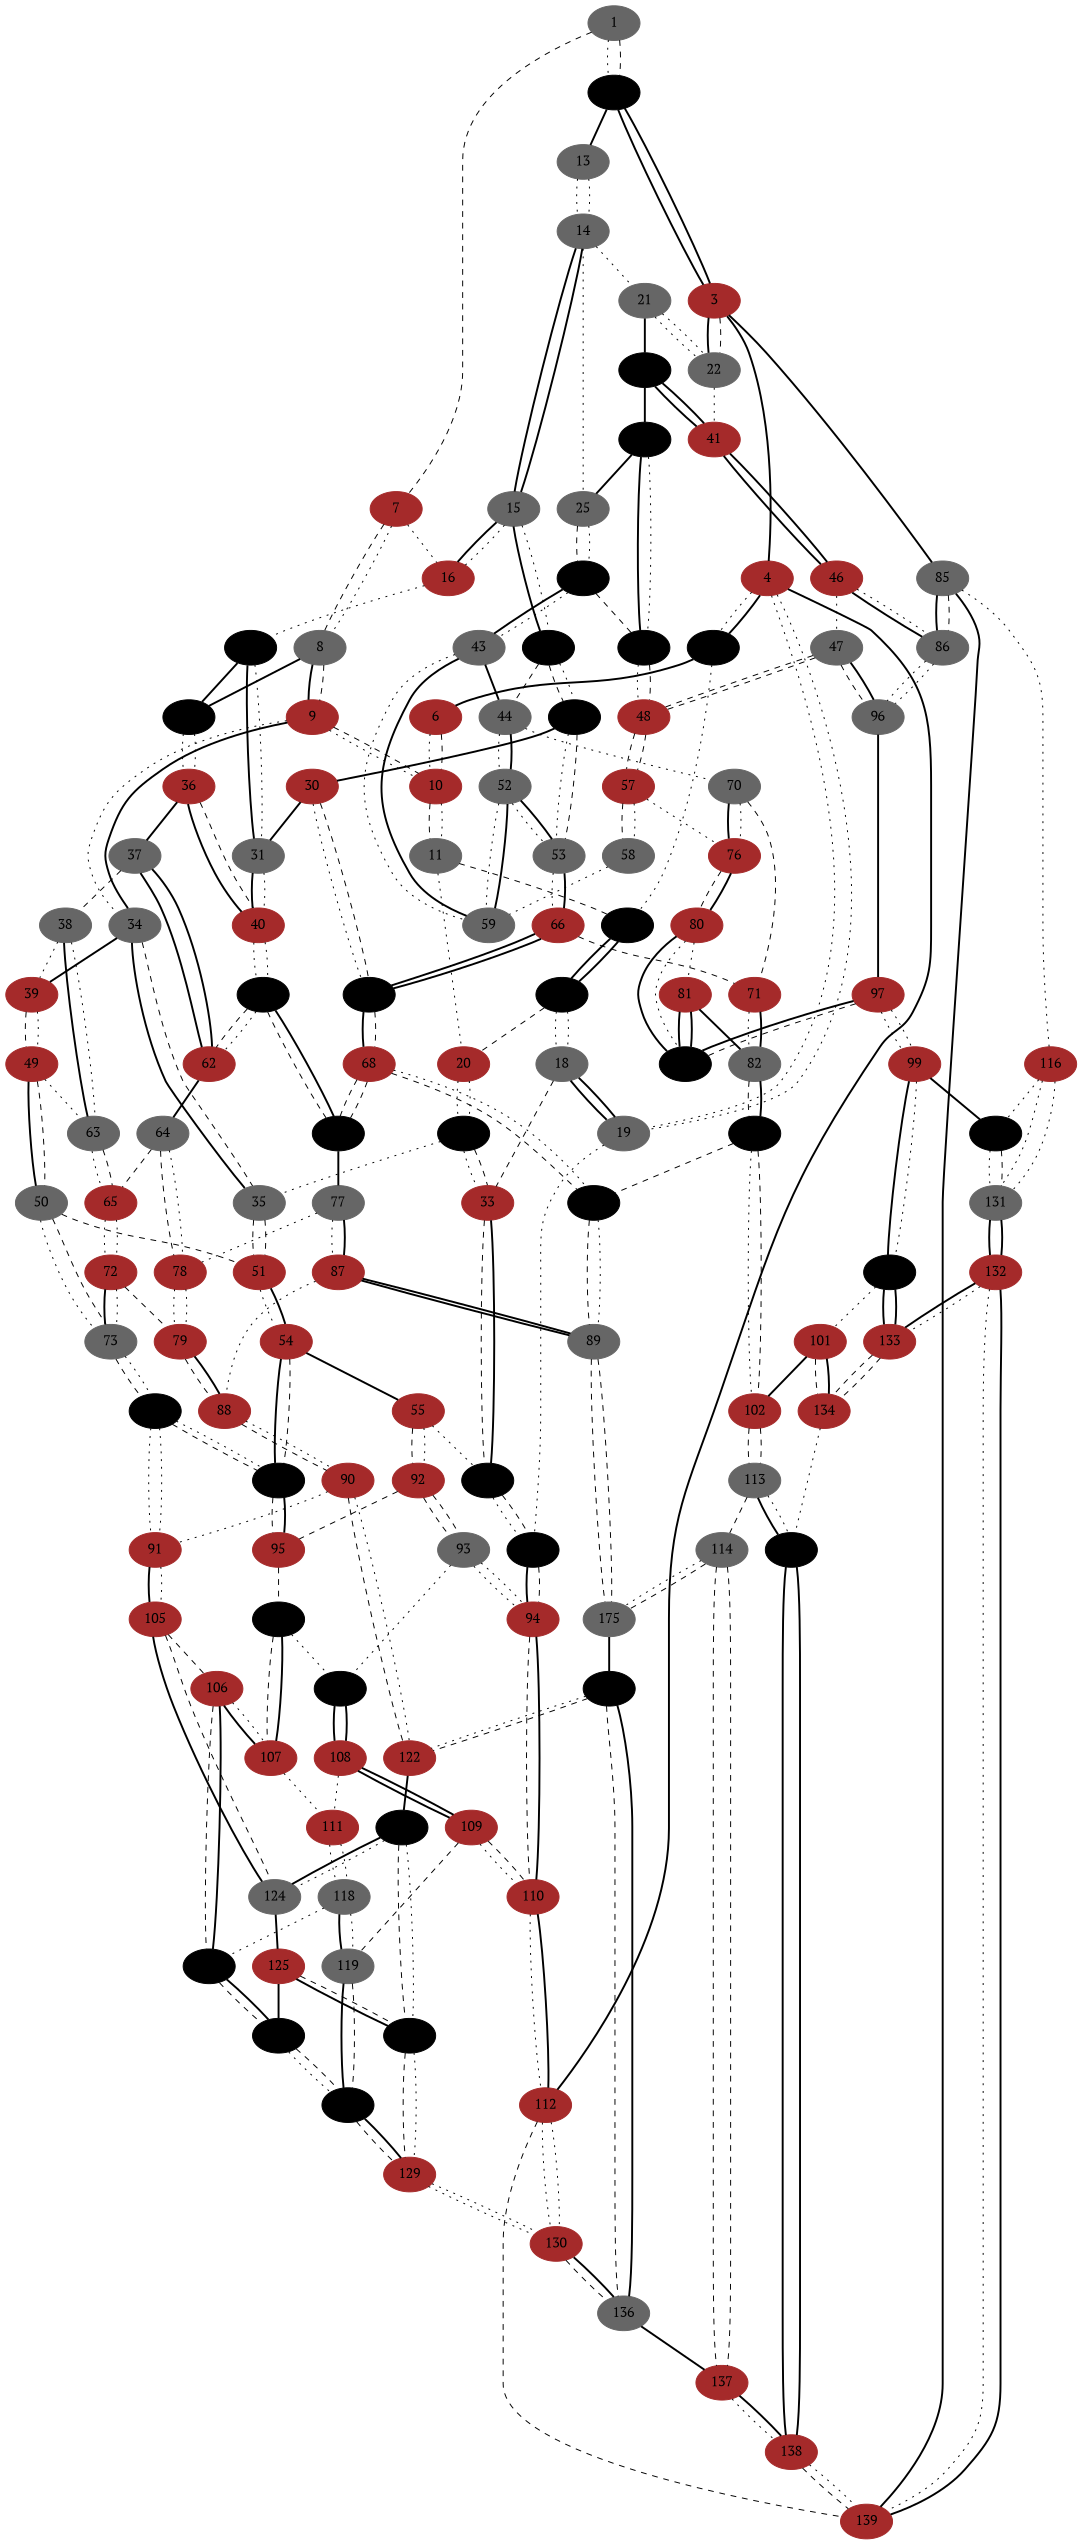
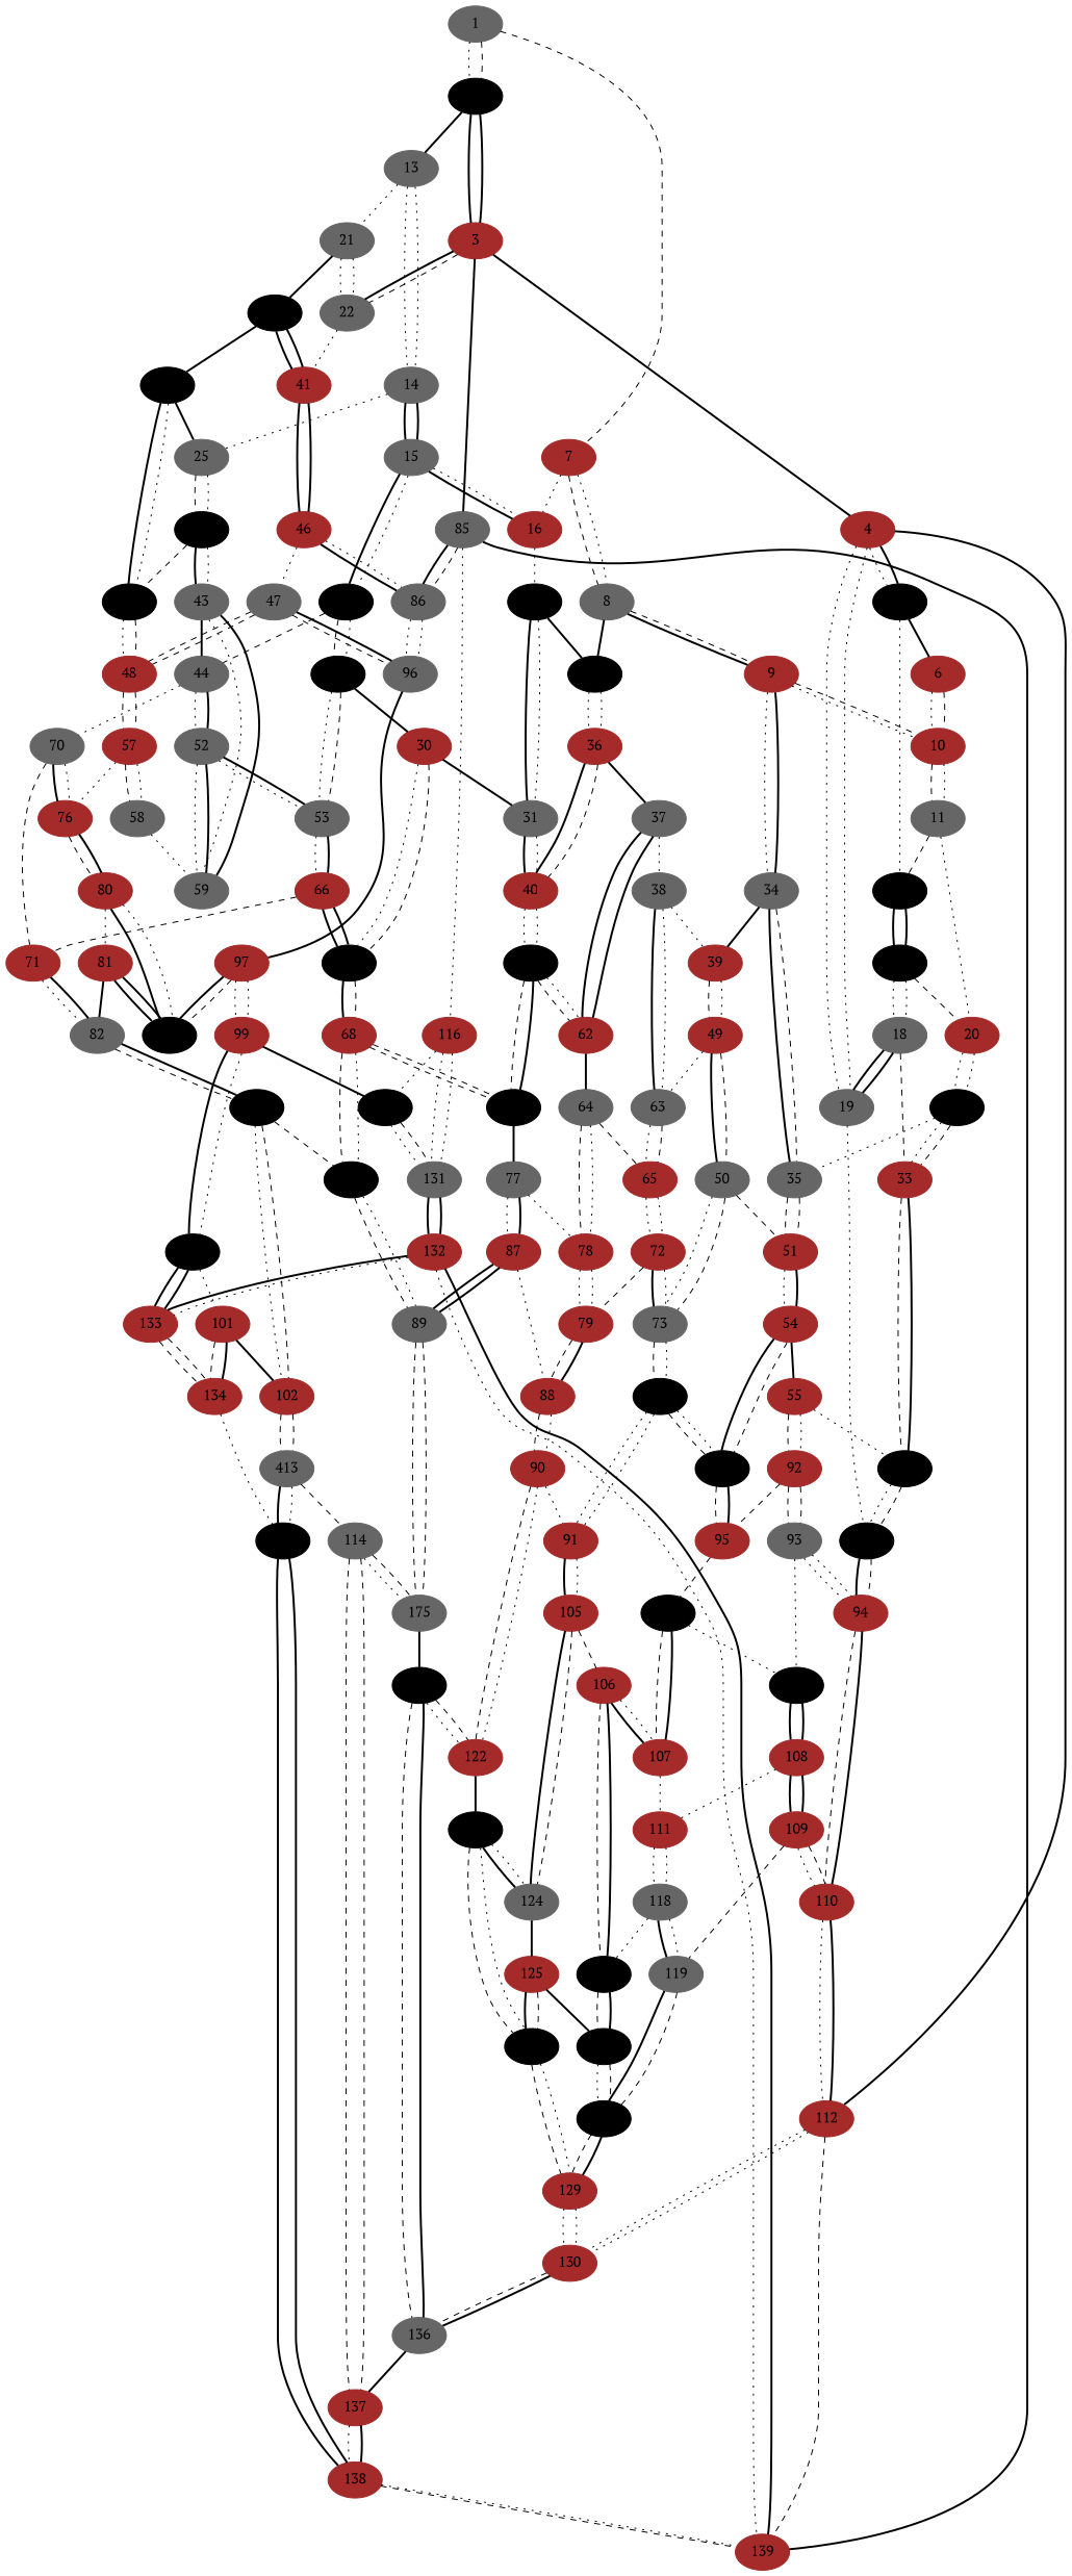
  graph {
    fontname="PT Serif"
    node [color=brown fontname="PT Serif" style=filled]
    edge [fontname="PT Serif" style=dotted]
    1 [color=gray40]
    2 [color=black]
    7
    3
    13 [color=gray40]
    8 [color=gray40]
    16
    4
    22 [color=gray40]
    85 [color=gray40]
    14 [color=gray40]
    21 [color=gray40]
    5 [color=black]
    19 [color=gray40]
    112
    41
    86 [color=gray40]
    116
    139
    6
    12 [color=black]
    60 [color=black]
    130
    10
    17 [color=black]
    11 [color=gray40]
    9
    27 [color=black]
    26 [color=black]
    34 [color=gray40]
    36
    35 [color=gray40]
    39
    20
    32 [color=black]
    18 [color=gray40]
    15 [color=gray40]
    25 [color=gray40]
    23 [color=black]
    28 [color=black]
    42 [color=black]
    29 [color=black]
    44 [color=gray40]
    31 [color=gray40]
    33
    56 [color=black]
    94
    24 [color=black]
    46
    45 [color=black]
    48
    43 [color=gray40]
    40
    37 [color=gray40]
    30
    53 [color=gray40]
    52 [color=gray40]
    70 [color=gray40]
    67 [color=black]
    66
    68
    61 [color=black]
    51
    49
    54
    38 [color=gray40]
    62
    63 [color=gray40]
    64 [color=gray40]
    65
    50 [color=gray40]
    69 [color=black]
    47 [color=gray40]
    59 [color=gray40]
    57
    96 [color=gray40]
    97
    58 [color=gray40]
    76
    73 [color=gray40]
    74 [color=black]
    55
    75 [color=black]
    71
    92
    95
    93 [color=gray40]
    80
    110
    77 [color=gray40]
    78
    72
    79
    82 [color=gray40]
    84 [color=black]
    89 [color=gray40]
    87
    83 [color=black]
    88
    91
    105
    103 [color=black]
    81
    98 [color=black]
    90
    102
-   113 [color=gray40]
+   113 [color=gray40 label=413]
    n108 [color=gray40 label=175]
    117 [color=black]
    131 [color=gray40]
    122
    121 [color=black]
    123 [color=black]
    106
    124 [color=gray40]
    104 [color=black]
    108
    107
    99
    100 [color=black]
    101
    133
    134
    135 [color=black]
    114 [color=gray40]
    111
    109
    120 [color=black]
    125
    126 [color=black]
    118 [color=gray40]
    119 [color=gray40]
    127 [color=black]
    136 [color=gray40]
    137
    138
    132
    129
    128 [color=black]
    1 -- 2
    1 -- 2 [style=dashed]
    1 -- 7 [style=dashed]
    2 -- 3 [style=bold]
    2 -- 3 [style=bold]
    2 -- 13 [style=bold]
    7 -- 8 [style=dashed]
    7 -- 8
    7 -- 16
    3 -- 4 [style=bold]
    3 -- 22 [style=bold]
    3 -- 22 [style=dashed]
    3 -- 85 [style=bold]
    13 -- 14
    13 -- 14
-   14 -- 21
+   13 -- 21
    8 -- 9 [style=bold]
    8 -- 9 [style=dashed]
    8 -- 27 [style=bold]
    16 -- 26
    4 -- 5
    4 -- 5 [style=bold]
    4 -- 19
    4 -- 19
    4 -- 112 [style=bold]
    22 -- 41
    85 -- 86 [style=bold]
    85 -- 86 [style=dashed]
    85 -- 116
    85 -- 139 [style=bold]
    14 -- 15 [style=bold]
    14 -- 15 [style=bold]
    14 -- 25
    21 -- 22
    21 -- 22
    21 -- 23 [style=bold]
    5 -- 6 [style=bold]
    5 -- 12
    19 -- 60
    112 -- 139 [style=dashed]
    112 -- 130
    112 -- 130
    41 -- 46 [style=bold]
    41 -- 46 [style=bold]
    86 -- 96
    86 -- 96
    116 -- 117
    116 -- 131
    116 -- 131
    6 -- 10
    6 -- 10 [style=dashed]
    12 -- 17 [style=bold]
    12 -- 17 [style=bold]
    60 -- 94 [style=bold]
    60 -- 94 [style=dashed]
    130 -- 136 [style=dashed]
    130 -- 136 [style=bold]
    10 -- 11 [style=dashed]
    10 -- 11
    17 -- 20 [style=dashed]
    17 -- 18
    17 -- 18
    11 -- 12 [style=dashed]
    11 -- 20
    9 -- 10
    9 -- 10 [style=dashed]
    9 -- 34
    9 -- 34 [style=bold]
    27 -- 36
    27 -- 36
    26 -- 27 [style=bold]
    26 -- 31 [style=bold]
    26 -- 31
    34 -- 35 [style=bold]
    34 -- 35 [style=dashed]
    34 -- 39 [style=bold]
    36 -- 40 [style=bold]
    36 -- 40 [style=dashed]
    36 -- 37 [style=bold]
    35 -- 51 [style=dashed]
    35 -- 51 [style=dashed]
    39 -- 49 [style=dashed]
    39 -- 49
    20 -- 32
    20 -- 32
    32 -- 35
    32 -- 33
    32 -- 33 [style=dashed]
    18 -- 19 [style=bold]
    18 -- 19 [style=bold]
    18 -- 33 [style=dashed]
    15 -- 16 [style=bold]
    15 -- 16
    15 -- 28 [style=bold]
    15 -- 28
    25 -- 42 [style=dashed]
    25 -- 42
    23 -- 41 [style=bold]
    23 -- 41 [style=bold]
    23 -- 24 [style=bold]
    28 -- 29 [style=dashed]
    28 -- 29
    28 -- 44 [style=dashed]
    42 -- 45 [style=dashed]
    42 -- 43 [style=bold]
    42 -- 43
    29 -- 30 [style=bold]
    29 -- 53
    29 -- 53 [style=dashed]
    44 -- 52
    44 -- 52 [style=bold]
    44 -- 70
    31 -- 40 [style=bold]
    31 -- 40
    33 -- 56 [style=dashed]
    33 -- 56 [style=bold]
    56 -- 60
    56 -- 60 [style=dashed]
    94 -- 110 [style=dashed]
    94 -- 110 [style=bold]
    24 -- 25 [style=bold]
    24 -- 45 [style=bold]
    24 -- 45
    46 -- 86 [style=bold]
    46 -- 86
    46 -- 47
    45 -- 48
    45 -- 48 [style=dashed]
    48 -- 57 [style=dashed]
    48 -- 57 [style=dashed]
    43 -- 44 [style=bold]
    43 -- 59
    43 -- 59 [style=bold]
    40 -- 61
    40 -- 61
-   37 -- 38 [style=dashed]
+   37 -- 38
    37 -- 62 [style=bold]
    37 -- 62 [style=bold]
    30 -- 31 [style=bold]
    30 -- 67
    30 -- 67 [style=dashed]
    53 -- 66
    53 -- 66 [style=bold]
    52 -- 53
    52 -- 53 [style=bold]
    52 -- 59
    52 -- 59 [style=bold]
    70 -- 76 [style=bold]
    70 -- 76
    70 -- 71 [style=dashed]
    67 -- 68 [style=bold]
    67 -- 68 [style=dashed]
    66 -- 67 [style=bold]
    66 -- 67 [style=bold]
    66 -- 71 [style=dashed]
    68 -- 69 [style=dashed]
    68 -- 69 [style=dashed]
    68 -- 84 [style=dashed]
    68 -- 84
    61 -- 62 [style=dashed]
    61 -- 62
    61 -- 69 [style=dashed]
    61 -- 69 [style=bold]
    51 -- 54
    51 -- 54 [style=bold]
    49 -- 63
    49 -- 50 [style=bold]
    49 -- 50 [style=dashed]
    54 -- 55 [style=bold]
    54 -- 75 [style=bold]
    54 -- 75 [style=dashed]
    38 -- 39
    38 -- 63 [style=bold]
    38 -- 63
    62 -- 64 [style=bold]
    63 -- 65
    63 -- 65 [style=dashed]
    64 -- 65 [style=dashed]
    64 -- 78 [style=dashed]
    64 -- 78
    65 -- 72
    65 -- 72
    50 -- 51 [style=dashed]
    50 -- 73
    50 -- 73 [style=dashed]
    69 -- 77 [style=bold]
    47 -- 48 [style=dashed]
    47 -- 48 [style=dashed]
    47 -- 96 [style=dashed]
    47 -- 96 [style=bold]
    57 -- 58 [style=dashed]
    57 -- 58
    57 -- 76
    96 -- 97 [style=bold]
    97 -- 98 [style=bold]
    97 -- 98 [style=dashed]
    97 -- 99
    97 -- 99
    58 -- 59
    76 -- 80 [style=dashed]
    76 -- 80 [style=bold]
    73 -- 74 [style=dashed]
    73 -- 74
    74 -- 75 [style=dashed]
    74 -- 75
    74 -- 91
    74 -- 91
    55 -- 56
    55 -- 92 [style=dashed]
    55 -- 92
    75 -- 95 [style=dashed]
    75 -- 95 [style=bold]
    71 -- 82
    71 -- 82 [style=bold]
    92 -- 95 [style=dashed]
    92 -- 93 [style=dashed]
    92 -- 93 [style=dashed]
    95 -- 103 [style=dashed]
    93 -- 94
    93 -- 94
    93 -- 104
    80 -- 81
    80 -- 98 [style=bold]
    80 -- 98
    110 -- 112
    110 -- 112 [style=bold]
    77 -- 78
    77 -- 87
    77 -- 87 [style=bold]
    78 -- 79
    78 -- 79
    72 -- 73 [style=bold]
    72 -- 73
    72 -- 79 [style=dashed]
    79 -- 88 [style=dashed]
    79 -- 88 [style=bold]
    82 -- 83 [style=dashed]
    82 -- 83 [style=bold]
    84 -- 89 [style=dashed]
    84 -- 89
    89 -- n108 [style=dashed]
    89 -- n108 [style=dashed]
    87 -- 89 [style=bold]
    87 -- 89 [style=bold]
    87 -- 88
    83 -- 84 [style=dashed]
    83 -- 102
    83 -- 102 [style=dashed]
    88 -- 90 [style=dashed]
    88 -- 90
    91 -- 105 [style=bold]
    91 -- 105
    105 -- 106 [style=dashed]
    105 -- 124 [style=bold]
    105 -- 124 [style=dashed]
    103 -- 104
    103 -- 107 [style=dashed]
    103 -- 107 [style=bold]
    81 -- 82 [style=bold]
    81 -- 98 [style=bold]
    81 -- 98 [style=bold]
    90 -- 91
    90 -- 122 [style=dashed]
    90 -- 122
    102 -- 113 [style=dashed]
    102 -- 113 [style=dashed]
    113 -- 135 [style=bold]
    113 -- 135
    113 -- 114 [style=dashed]
    n108 -- 121 [style=bold]
    117 -- 131
    117 -- 131 [style=dashed]
    131 -- 132 [style=bold]
    131 -- 132 [style=bold]
    122 -- 123 [style=bold]
    121 -- 122
    121 -- 122 [style=dashed]
    121 -- 136 [style=dashed]
    121 -- 136 [style=bold]
    123 -- 124 [style=bold]
    123 -- 124
    123 -- 128 [style=dashed]
    123 -- 128
    106 -- 107 [style=bold]
    106 -- 107
    106 -- 120 [style=dashed]
    106 -- 120 [style=bold]
    124 -- 125 [style=bold]
    104 -- 108 [style=bold]
    104 -- 108 [style=bold]
    108 -- 111
    108 -- 109 [style=bold]
    108 -- 109 [style=bold]
    107 -- 111
    99 -- 117 [style=bold]
    99 -- 100 [style=bold]
    99 -- 100
    100 -- 101
    100 -- 133 [style=bold]
    100 -- 133 [style=bold]
    101 -- 102 [style=bold]
    101 -- 134 [style=dashed]
    101 -- 134 [style=bold]
    133 -- 134 [style=dashed]
    133 -- 134 [style=dashed]
    134 -- 135
    135 -- 138 [style=bold]
    135 -- 138 [style=bold]
    114 -- n108
    114 -- n108 [style=dashed]
    114 -- 137 [style=dashed]
    114 -- 137 [style=dashed]
    111 -- 118
    111 -- 118
    109 -- 110
    109 -- 110 [style=dashed]
    109 -- 119 [style=dashed]
    120 -- 126 [style=dashed]
    120 -- 126 [style=bold]
    125 -- 126 [style=bold]
    125 -- 128 [style=bold]
    125 -- 128 [style=dashed]
    126 -- 127
    126 -- 127 [style=dashed]
    118 -- 120
    118 -- 119 [style=bold]
    118 -- 119
    119 -- 127 [style=bold]
    119 -- 127 [style=dashed]
    127 -- 129 [style=dashed]
    127 -- 129 [style=bold]
    136 -- 137 [style=bold]
    137 -- 138
    137 -- 138 [style=bold]
    138 -- 139 [style=dashed]
    138 -- 139
    132 -- 139
    132 -- 139 [style=bold]
    132 -- 133 [style=bold]
    132 -- 133
    129 -- 130
    129 -- 130
    128 -- 129 [style=dashed]
    128 -- 129
  }
